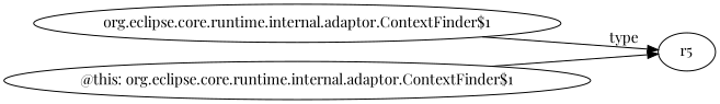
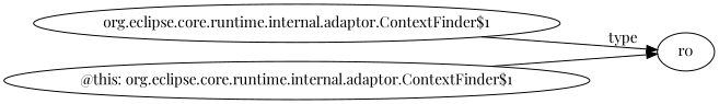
  digraph {
    rankdir=LR
    fontname="Playfair Display"
    node [fontname="Playfair Display"]
    edge [fontname="Playfair Display"]
    n1 [label="org.eclipse.core.runtime.internal.adaptor.ContextFinder$1"]
-   n2 [label=r5]
+   n2 [label=r0]
    n3 [label="@this: org.eclipse.core.runtime.internal.adaptor.ContextFinder$1"]
    n1 -> n2 [label=type]
    n3 -> n2
  }
